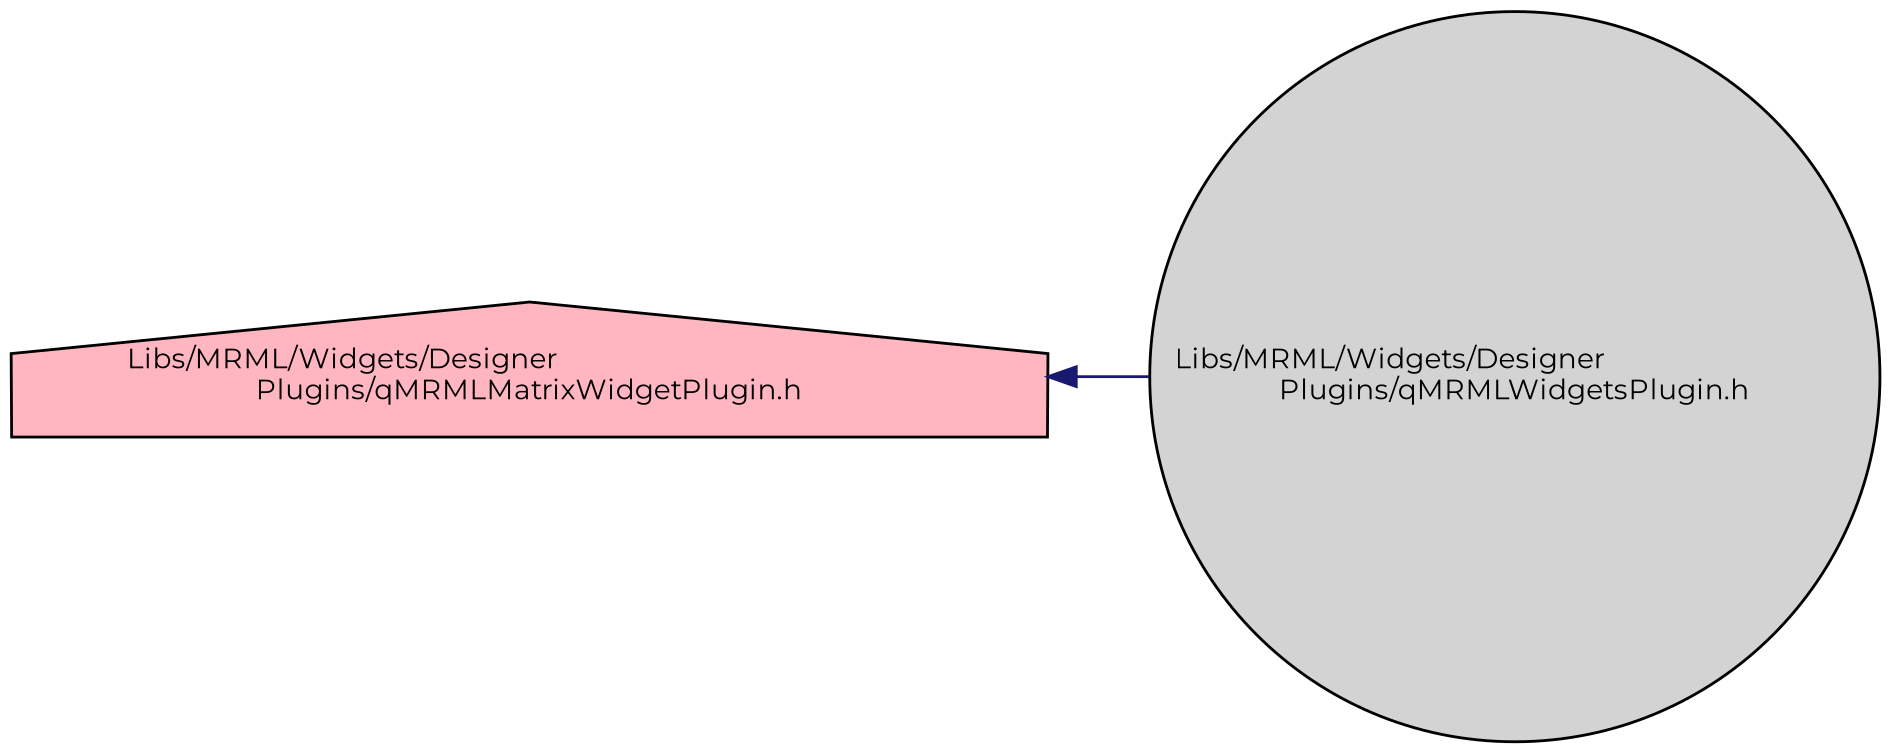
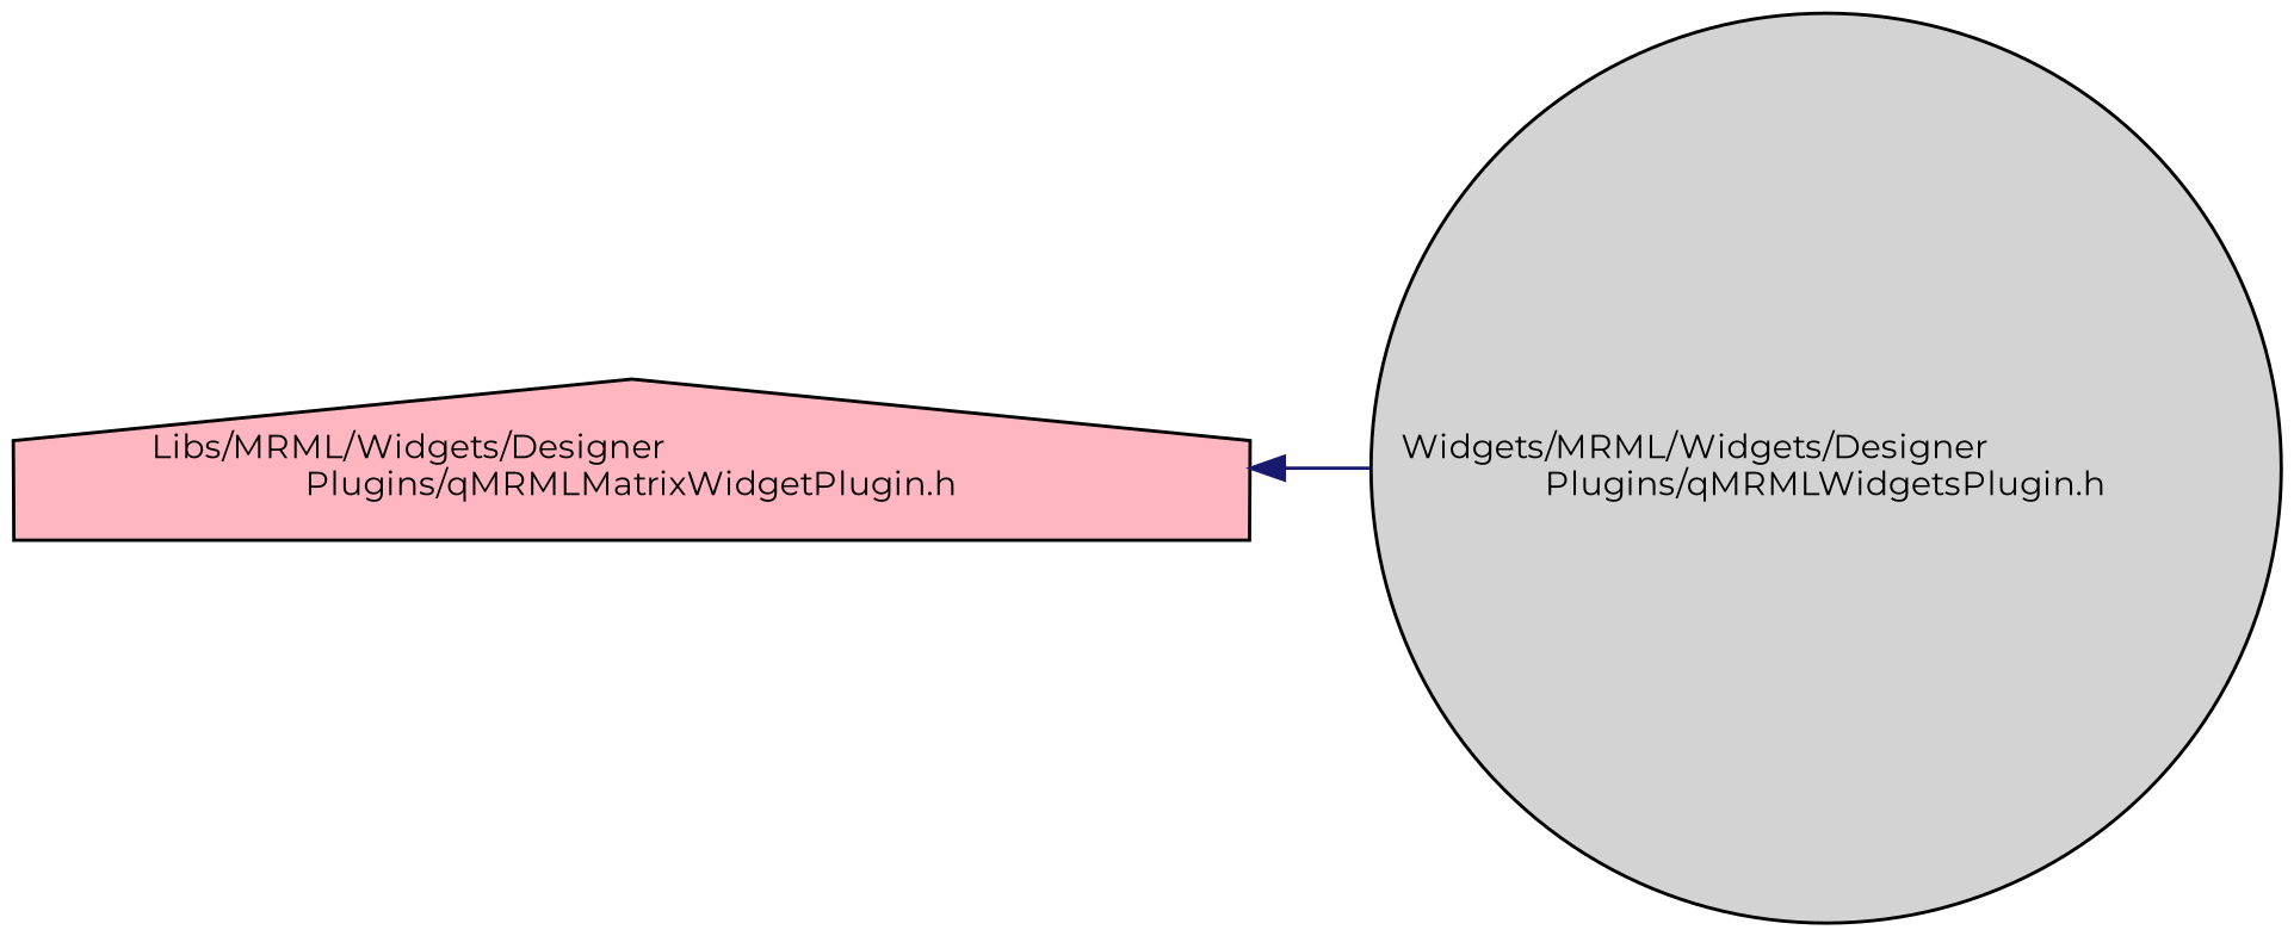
  digraph {
    rankdir=LR
    fontname=Montserrat
    node [color=black fontname=Montserrat fontsize=10 style=filled]
    n1 [fillcolor=lightpink fontcolor=black height=0.2 label="Libs/MRML/Widgets/Designer\lPlugins/qMRMLMatrixWidgetPlugin.h" shape=house width=0.4]
-   n2 [height=0.2 label="Libs/MRML/Widgets/Designer\lPlugins/qMRMLWidgetsPlugin.h" shape=circle width=0.4 fillcolor=lightgrey]
+   n2 [height=0.2 label="Widgets/MRML/Widgets/Designer\lPlugins/qMRMLWidgetsPlugin.h" shape=circle width=0.4 fillcolor=lightgrey]
    n1 -> n2 [color=midnightblue dir=back fontname=Montserrat fontsize=10 labelfontname=Helvetica labelfontsize=10 style=solid]
  }
